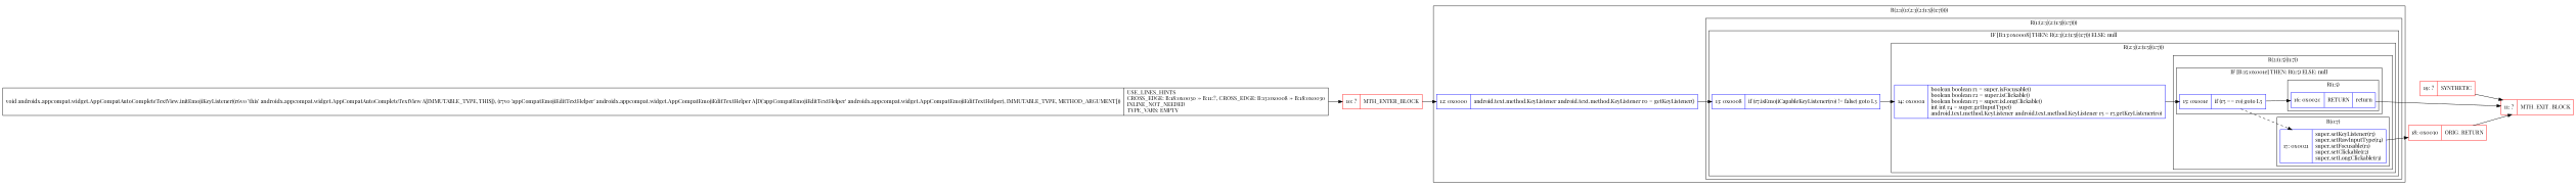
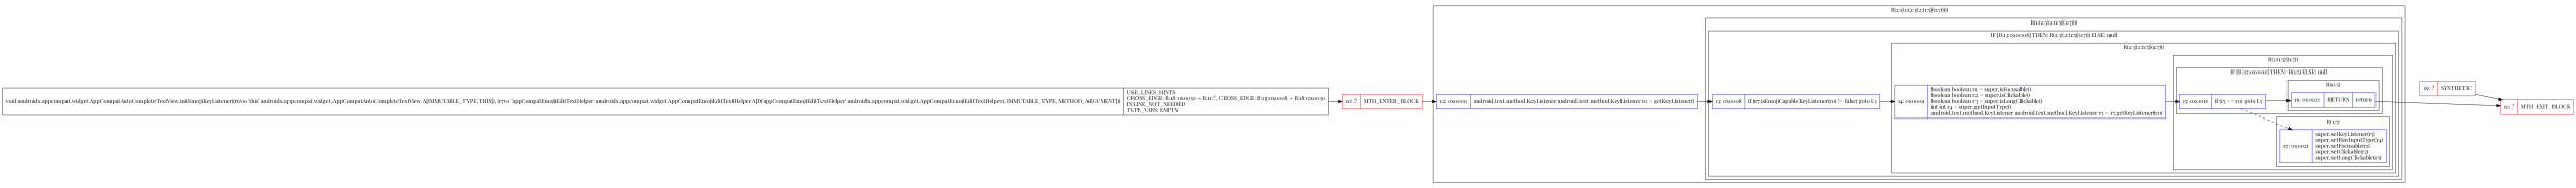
  digraph {
    fontname="Playfair Display"
    rankdir=LR
    node [color=blue fontname="Playfair Display" shape=record]
    edge [fontname="Playfair Display"]
    n1 [label="{16\:\ 0x0020|RETURN\l|return\l}"]
    n2 [label="{15\:\ 0x001e|if (r5 == r0) goto L5\l}"]
    n3 [label="{17\:\ 0x0021|super.setKeyListener(r5)\lsuper.setRawInputType(r4)\lsuper.setFocusable(r1)\lsuper.setClickable(r2)\lsuper.setLongClickable(r3)\l}"]
    n4 [label="{14\:\ 0x000a|boolean boolean r1 = super.isFocusable()\lboolean boolean r2 = super.isClickable()\lboolean boolean r3 = super.isLongClickable()\lint int r4 = super.getInputType()\landroid.text.method.KeyListener android.text.method.KeyListener r5 = r7.getKeyListener(r0)\l}"]
    n5 [label="{13\:\ 0x0008|if (r7.isEmojiCapableKeyListener(r0) != false) goto L3\l}"]
    n6 [label="{12\:\ 0x0000|android.text.method.KeyListener android.text.method.KeyListener r0 = getKeyListener()\l}"]
    n7 [color=red label="{11\:\ ?|MTH_EXIT_BLOCK\l}"]
-   n8 [color=red label="{18\:\ 0x0030|ORIG_RETURN\l}"]
    n9 [color=red label="{19\:\ ?|SYNTHETIC\l}"]
    n10 [color=red label="{10\:\ ?|MTH_ENTER_BLOCK\l}"]
    n11 [label="{void androidx.appcompat.widget.AppCompatAutoCompleteTextView.initEmojiKeyListener((r6v0 'this' androidx.appcompat.widget.AppCompatAutoCompleteTextView A[IMMUTABLE_TYPE, THIS]), (r7v0 'appCompatEmojiEditTextHelper' androidx.appcompat.widget.AppCompatEmojiEditTextHelper A[D('appCompatEmojiEditTextHelper' androidx.appcompat.widget.AppCompatEmojiEditTextHelper), IMMUTABLE_TYPE, METHOD_ARGUMENT]))  | USE_LINES_HINTS\lCROSS_EDGE: B:18:0x0030 \-\> B:11:?, CROSS_EDGE: B:13:0x0008 \-\> B:18:0x0030\lINLINE_NOT_NEEDED\lTYPE_VARS: EMPTY\l}" color=""]
    subgraph cluster_1 {
      label="R(2:1|(1:(2:3|(2:(1:5)|(1:7)))))"
      n6
      subgraph cluster_2 {
        label="R(1:(2:3|(2:(1:5)|(1:7))))"
        subgraph cluster_3 {
          label="IF [B:13:0x0008] THEN: R(2:3|(2:(1:5)|(1:7))) ELSE: null"
          n5
          subgraph cluster_4 {
            label="R(2:3|(2:(1:5)|(1:7)))"
            n4
            subgraph cluster_5 {
              label="R(2:(1:5)|(1:7))"
              subgraph cluster_6 {
                label="IF [B:15:0x001e] THEN: R(1:5) ELSE: null"
                n2
                subgraph cluster_7 {
-                 label="R(1:5)"
+                 label="R(0:5)"
                  n1
                }
              }
              subgraph cluster_8 {
-               label="R(0:7)"
+               label="R(1:7)"
                n3
              }
            }
          }
        }
      }
    }
    n1 -> n7
    n2 -> n1
    n2 -> n3 [style=dashed]
-   n3 -> n8
    n4 -> n2
    n5 -> n4
    n6 -> n5
-   n8 -> n7
    n9 -> n7
    n10 -> n6
    n11 -> n10
  }
